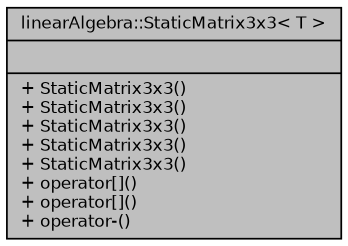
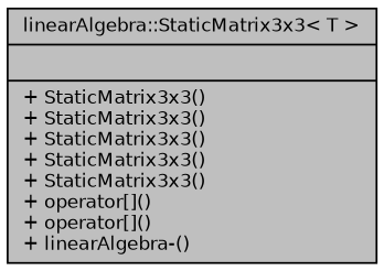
  digraph {
-   n1 [color=black fillcolor=grey75 fontcolor=black fontname=Helvetica fontsize=10 height=0.2 label="{linearAlgebra::StaticMatrix3x3\< T \>\n||+ StaticMatrix3x3()\l+ StaticMatrix3x3()\l+ StaticMatrix3x3()\l+ StaticMatrix3x3()\l+ StaticMatrix3x3()\l+ operator[]()\l+ operator[]()\l+ operator-()\l}" shape=record style=filled width=0.4]
+   n1 [color=black fillcolor=grey75 fontcolor=black fontname=Helvetica fontsize=10 height=0.2 label="{linearAlgebra::StaticMatrix3x3\< T \>\n||+ StaticMatrix3x3()\l+ StaticMatrix3x3()\l+ StaticMatrix3x3()\l+ StaticMatrix3x3()\l+ StaticMatrix3x3()\l+ operator[]()\l+ operator[]()\l+ linearAlgebra-()\l}" shape=record style=filled width=0.4]
  }
